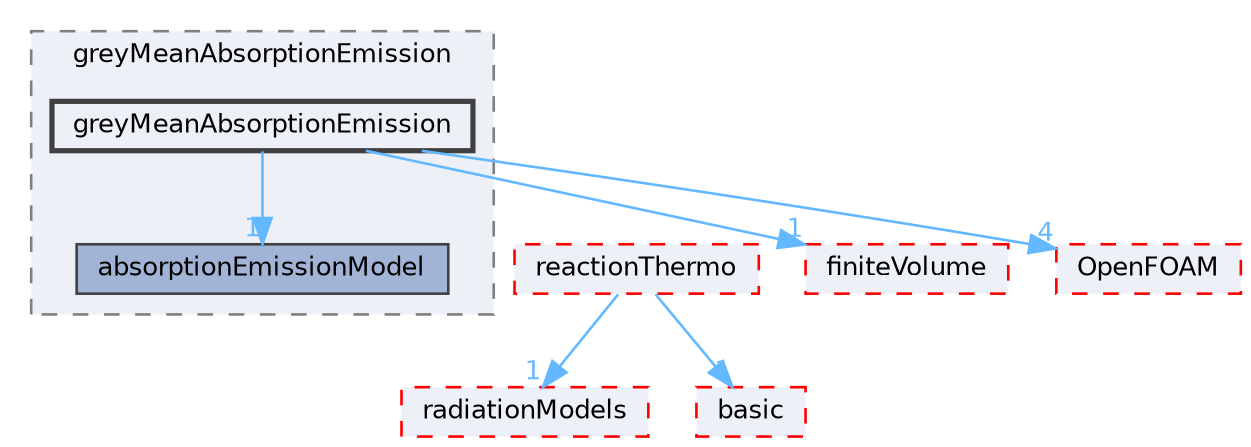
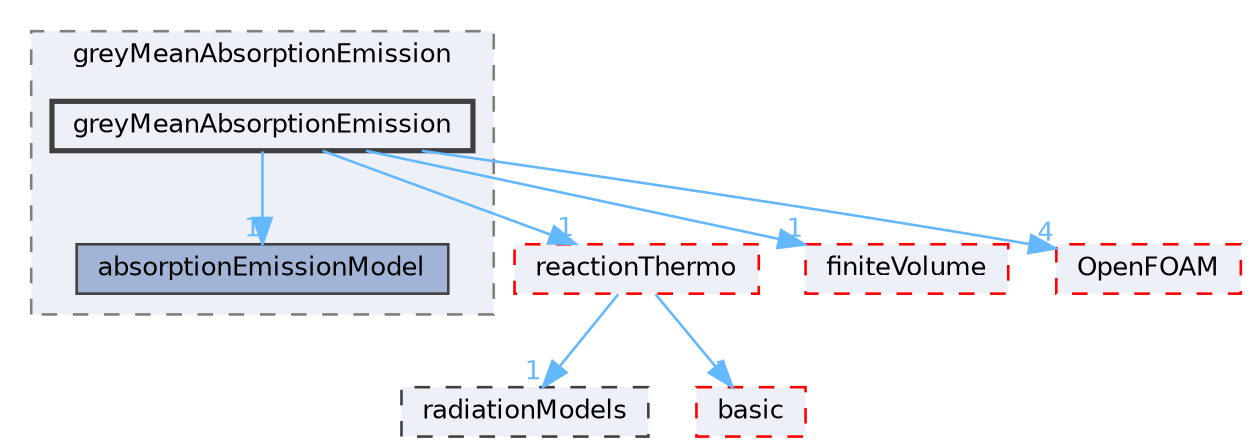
  digraph {
    compound=true
    node [color=red fillcolor="#edf0f7" fontname=Helvetica fontsize=10 shape=box style="filled,dashed"]
    edge [color=steelblue1 fontcolor=steelblue1 fontname=Helvetica fontsize=10 headlabel=1 labeldistance=1.5 labelfontname=Helvetica labelfontsize=10]
    n1 [color=grey25 fillcolor="#a2b4d6" height=0.2 label=absorptionEmissionModel style=filled width=0.4]
    n2 [color=grey25 height=0.2 label=greyMeanAbsorptionEmission style="filled,bold" width=0.4]
    n3 [height=0.2 label=reactionThermo width=0.4]
    n4 [height=0.2 label=finiteVolume width=0.4]
    n5 [height=0.2 label=OpenFOAM width=0.4]
-   n6 [height=0.2 label=radiationModels width=0.4]
+   n6 [color=grey25 height=0.2 label=radiationModels width=0.4]
    n7 [height=0.2 label=basic width=0.4]
    subgraph cluster_1 {
      bgcolor="#edf0f7"
      fontname=Helvetica
      fontsize=10
      label=greyMeanAbsorptionEmission
      pencolor=grey50
      style="filled,dashed"
      n1
      n2
    }
    n2 -> n1
+   n2 -> n3
    n2 -> n4
    n2 -> n5 [headlabel=4]
    n3 -> n6
    n3 -> n7
  }
